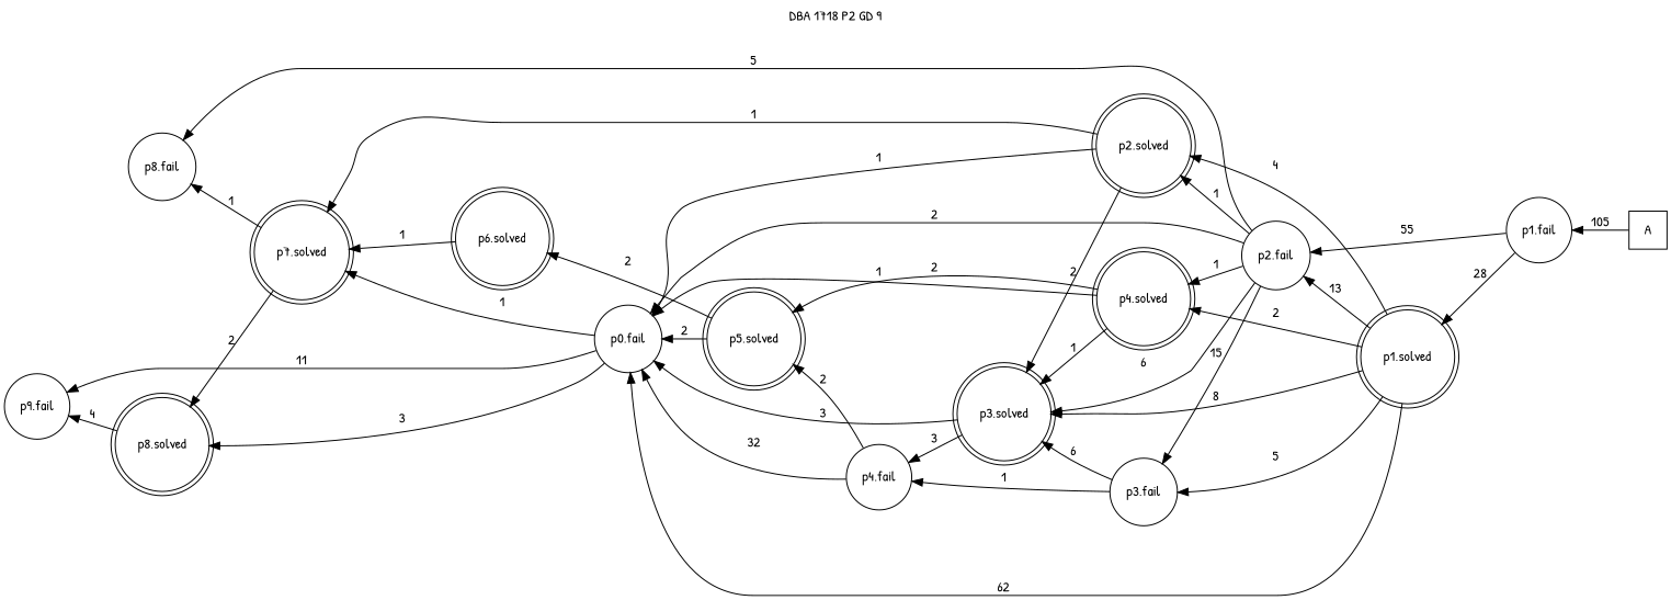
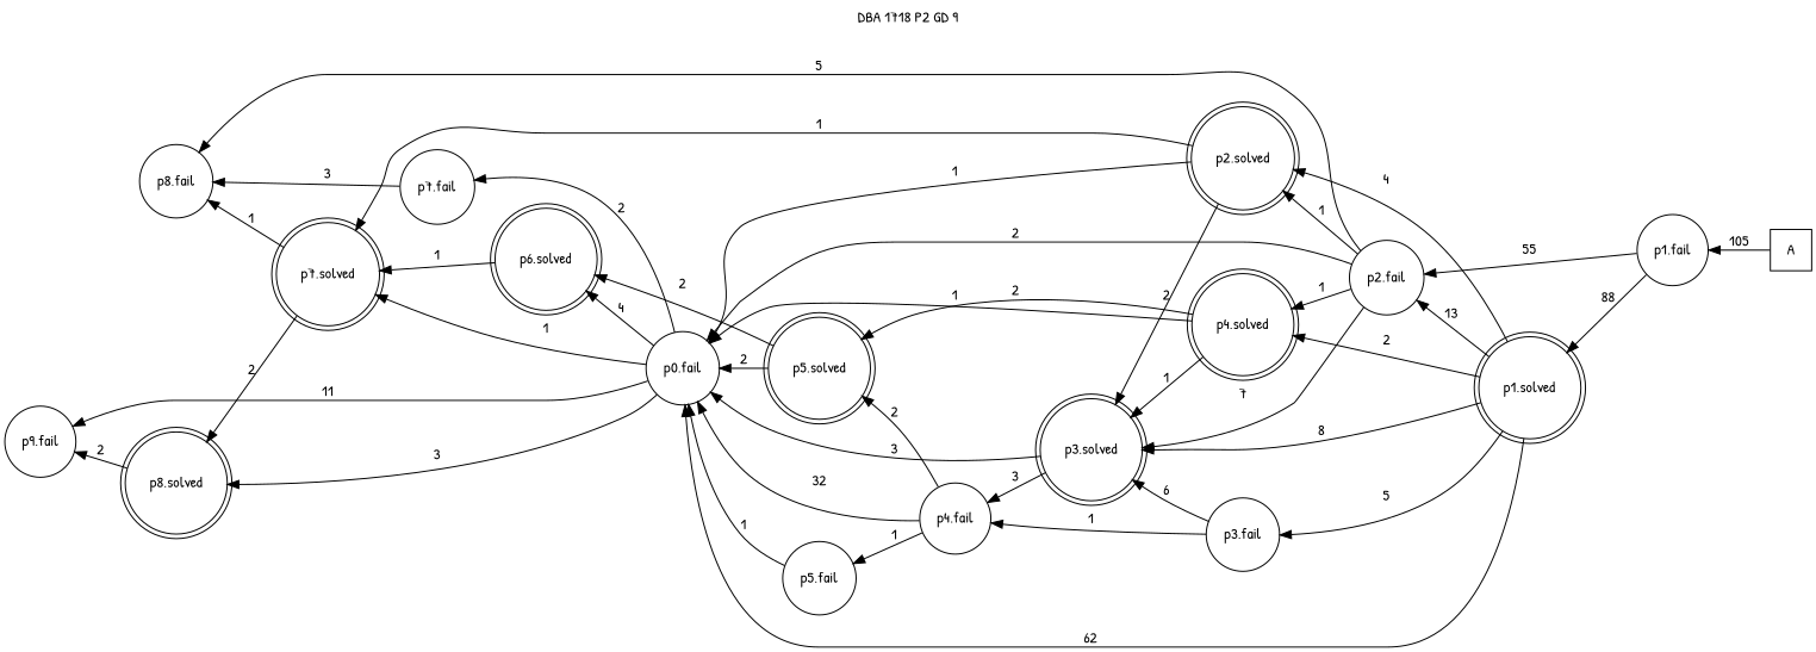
  digraph {
    fontname="Patrick Hand"
    label=" DBA 1718 P2 GD 9 "
    labelloc=tl
    rankdir=RL
    node [fontname="Patrick Hand" shape=circle]
    edge [fontname="Patrick Hand"]
    n1 [label=A shape=square]
    n2 [label="p1.fail"]
    n3 [label="p1.solved" shape=doublecircle]
    n4 [label="p2.fail"]
    n5 [label="p3.fail"]
    n6 [label="p3.solved" shape=doublecircle]
    n7 [label="p0.fail"]
    n8 [label="p4.solved" shape=doublecircle]
    n9 [label="p2.solved" shape=doublecircle]
    n10 [label="p8.fail"]
    n11 [label="p4.fail"]
+   n12 [label="p7.fail"]
    n13 [label="p9.fail"]
    n14 [label="p7.solved" shape=doublecircle]
    n15 [label="p8.solved" shape=doublecircle]
    n16 [label="p6.solved" shape=doublecircle]
    n17 [label="p5.solved" shape=doublecircle]
+   n18 [label="p5.fail"]
    n1 -> n2 [label=105]
-   n2 -> n3 [label=28]
+   n2 -> n3 [label=88]
    n2 -> n4 [label=55]
    n3 -> n4 [label=13]
    n3 -> n5 [label=5]
    n3 -> n6 [label=8]
    n3 -> n7 [label=62]
    n3 -> n8 [label=2]
    n3 -> n9 [label=4]
-   n4 -> n5 [label=15]
-   n4 -> n6 [label=6]
+   n4 -> n6 [label=7]
    n4 -> n7 [label=2]
    n4 -> n8 [label=1]
    n4 -> n9 [label=1]
    n4 -> n10 [label=5]
    n5 -> n6 [label=6]
    n5 -> n11 [label=1]
    n6 -> n7 [label=3]
    n6 -> n11 [label=3]
+   n7 -> n12 [label=2]
    n7 -> n13 [label=11]
    n7 -> n14 [label=1]
    n7 -> n15 [label=3]
+   n7 -> n16 [label=4]
    n8 -> n6 [label=1]
    n8 -> n7 [label=1]
    n8 -> n17 [label=2]
    n9 -> n6 [label=2]
    n9 -> n7 [label=1]
    n9 -> n14 [label=1]
    n11 -> n7 [label=32]
    n11 -> n17 [label=2]
+   n11 -> n18 [label=1]
+   n12 -> n10 [label=3]
    n14 -> n10 [label=1]
    n14 -> n15 [label=2]
-   n15 -> n13 [label=4]
+   n15 -> n13 [label=2]
    n16 -> n14 [label=1]
    n17 -> n7 [label=2]
    n17 -> n16 [label=2]
+   n18 -> n7 [label=1]
  }
